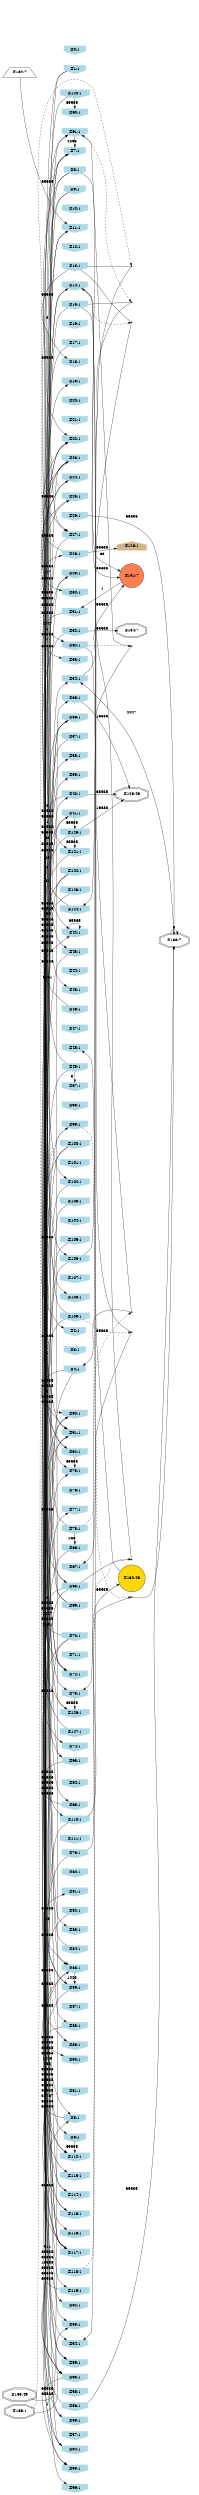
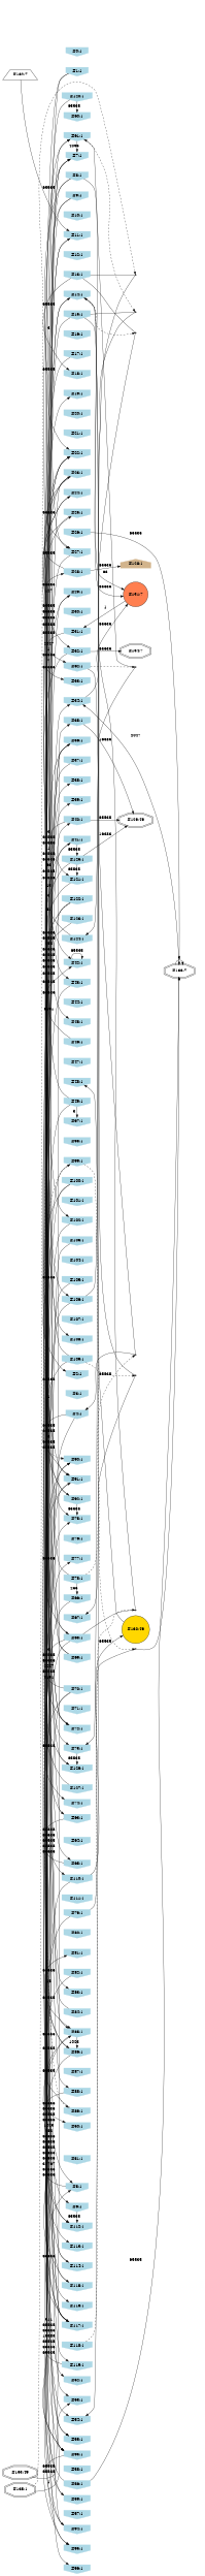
  digraph {
    rankdir=LR
    node [shape=invhouse style=filled color=lightblue]
    rankInputs [shape=circle style=invisible color=""]
    n2 [label="#0:1"]
    n3 [label="#1:1"]
    n4 [label="#2:1"]
    n5 [label="#3:1"]
    n6 [label="#4:1"]
    n7 [label="#5:1"]
    n8 [label="#6:1"]
    n9 [label="#7:1"]
    n10 [label="#8:1"]
    n11 [label="#9:1"]
    n12 [label="#10:1"]
    n13 [label="#11:1"]
    n14 [label="#12:1"]
    n15 [label="#13:1"]
    n16 [label="#14:1"]
    n17 [label="#15:1"]
    n18 [label="#16:1"]
    n19 [label="#17:1"]
    n20 [label="#18:1"]
    n21 [label="#19:1"]
    n22 [label="#20:1"]
    n23 [label="#21:1"]
    n24 [label="#22:1"]
    n25 [label="#23:1"]
    n26 [label="#24:1"]
    n27 [label="#25:1"]
    n28 [label="#26:1"]
    n29 [label="#27:1"]
    n30 [label="#28:1"]
    n31 [label="#29:1"]
    n32 [label="#30:1"]
    n33 [label="#31:1"]
    n34 [label="#32:1"]
    n35 [label="#33:1"]
    n36 [label="#34:1"]
    n37 [label="#35:1"]
    n38 [label="#36:1"]
    n39 [label="#37:1"]
    n40 [label="#38:1"]
    n41 [label="#39:1"]
    n42 [label="#40:1"]
    n43 [label="#41:1"]
    n44 [label="#42:1"]
    n45 [label="#43:1"]
    n46 [label="#44:1"]
    n47 [label="#45:1"]
    n48 [label="#46:1"]
    n49 [label="#47:1"]
    n50 [label="#48:1"]
    n51 [label="#49:1"]
    n52 [label="#50:1"]
    n53 [label="#51:1"]
    n54 [label="#52:1"]
    n55 [label="#53:1"]
    n56 [label="#54:1"]
    n57 [label="#55:1"]
    n58 [label="#56:1"]
    n59 [label="#57:1"]
    n60 [label="#58:1"]
    n61 [label="#59:1"]
    n62 [label="#60:1"]
    n63 [label="#61:1"]
    n64 [label="#62:1"]
    n65 [label="#63:1"]
    n66 [label="#64:1"]
    n67 [label="#65:1"]
    n68 [label="#66:1"]
    n69 [label="#67:1"]
    n70 [label="#68:1"]
    n71 [label="#69:1"]
    n72 [label="#70:1"]
    n73 [label="#71:1"]
    n74 [label="#72:1"]
    n75 [label="#73:1"]
    n76 [label="#74:1"]
    n77 [label="#75:1"]
    n78 [label="#76:1"]
    n79 [label="#77:1"]
    n80 [label="#78:1"]
    n81 [label="#79:1"]
    n82 [label="#80:1"]
    n83 [label="#81:1"]
    n84 [label="#82:1"]
    n85 [label="#83:1"]
    n86 [label="#84:1"]
    n87 [label="#85:1"]
    n88 [label="#86:1"]
    n89 [label="#87:1"]
    n90 [label="#88:1"]
    n91 [label="#89:1"]
    n92 [label="#90:1"]
    n93 [label="#91:1"]
    n94 [label="#92:1"]
    n95 [label="#93:1"]
    n96 [label="#94:1"]
    n97 [label="#95:1"]
    n98 [label="#96:1"]
    n99 [label="#97:1"]
    n100 [label="#98:1"]
    n101 [label="#99:1"]
    n102 [label="#100:1"]
    n103 [label="#101:1"]
    n104 [label="#102:1"]
    n105 [label="#103:1"]
    n106 [label="#104:1"]
    n107 [label="#105:1"]
    n108 [label="#106:1"]
    n109 [label="#107:1"]
    n110 [label="#108:1"]
    n111 [label="#109:1"]
    n112 [label="#110:1"]
    n113 [label="#111:1"]
    n114 [label="#112:1"]
    n115 [label="#113:1"]
    n116 [label="#114:1"]
    n117 [label="#115:1"]
    n118 [label="#116:1"]
    n119 [label="#117:1"]
    n120 [label="#118:1"]
    n121 [label="#119:1"]
    n122 [label="#120:1"]
    n123 [label="#121:1"]
    n124 [label="#122:1"]
    n125 [label="#123:1"]
    n126 [label="#124:1"]
    n127 [label="#125:1"]
    n128 [label="#126:1"]
    n129 [label="#127:1"]
    rankOutputs [shape=circle style=invisible color=""]
    n131 [color=tan label="#128:1" shape=house]
    n132 [fillcolor=coral label="#131:7" shape=circle color=""]
    140 [shape=point style="" color=""]
    144 [shape=point style="" color=""]
    139 [shape=point style="" color=""]
    145 [shape=point style="" color=""]
    n137 [label="#136:7" shape=doubleoctagon style="" color=""]
    n138 [label="#134:7" shape=doubleoctagon style="" color=""]
    n139 [label="#129:49" shape=doubleoctagon style="" color=""]
    138 [shape=point style="" color=""]
    141 [shape=point style="" color=""]
    142 [shape=point style="" color=""]
    143 [shape=point style="" color=""]
    n144 [fillcolor=gold label="#130:49" shape=circle color=""]
    n145 [label="#132:7" shape=trapezium style="" color=""]
    n146 [label="#133:49" shape=doubleoctagon style="" color=""]
    n147 [label="#135:1" shape=doubleoctagon style="" color=""]
    subgraph sub_1 {
      rank=same
      rankInputs
      n2
      n3
      n4
      n5
      n6
      n7
      n8
      n9
      n10
      n11
      n12
      n13
      n14
      n15
      n16
      n17
      n18
      n19
      n20
      n21
      n22
      n23
      n24
      n25
      n26
      n27
      n28
      n29
      n30
      n31
      n32
      n33
      n34
      n35
      n36
      n37
      n38
      n39
      n40
      n41
      n42
      n43
      n44
      n45
      n46
      n47
      n48
      n49
      n50
      n51
      n52
      n53
      n54
      n55
      n56
      n57
      n58
      n59
      n60
      n61
      n62
      n63
      n64
      n65
      n66
      n67
      n68
      n69
      n70
      n71
      n72
      n73
      n74
      n75
      n76
      n77
      n78
      n79
      n80
      n81
      n82
      n83
      n84
      n85
      n86
      n87
      n88
      n89
      n90
      n91
      n92
      n93
      n94
      n95
      n96
      n97
      n98
      n99
      n100
      n101
      n102
      n103
      n104
      n105
      n106
      n107
      n108
      n109
      n110
      n111
      n112
      n113
      n114
      n115
      n116
      n117
      n118
      n119
      n120
      n121
      n122
      n123
      n124
      n125
      n126
      n127
      n128
      n129
    }
    subgraph sub_2 {
      rank=same
      rankOutputs
      n131
    }
    rankInputs -> n2 [style=invis]
    rankInputs -> rankOutputs [color=invis]
    n2 -> n3 [style=invis]
    n3 -> n4 [style=invis]
    n3 -> n87 [label=65535]
    n3 -> n96 [label=65535]
    n4 -> n5 [style=invis]
    n5 -> n6 [style=invis]
    n6 -> n7 [style=invis]
    n6 -> n88 [label=15]
    n6 -> n93 [label=65535]
    n7 -> n8 [style=invis]
    n7 -> n38 [label=65535]
    n8 -> n9 [style=invis]
    n8 -> n114 [label=65535]
    n9 -> n10 [style=invis]
    n9 -> n123 [label=1]
    n10 -> n11 [style=invis]
    n10 -> n24 [label=65535]
    n10 -> n108 [label=15]
    n10 -> n132 [label=63]
    n11 -> n12 [style=invis]
    n11 -> n29 [label=3]
    n11 -> n44 [label=1]
    n12 -> n13 [style=invis]
    n13 -> n14 [style=invis]
    n13 -> n90 [label=65535]
    n14 -> n15 [style=invis]
    n15 -> n16 [style=invis]
    n15 -> n20 [label=65535]
    n15 -> 140 [dir=none]
    n15 -> 144 [dir=none]
    n16 -> n17 [style=invis]
    n16 -> n55 [label=65535]
    n16 -> n132 [label=65535]
    n16 -> 144 [style=dashed]
    n17 -> n18 [style=invis]
    n17 -> n95 [label=65535]
    n17 -> 139 [dir=none]
    n17 -> 145 [dir=none]
    n18 -> n19 [style=invis]
    n19 -> n20 [style=invis]
    n19 -> n85 [label=65535]
    n20 -> n21 [style=invis]
    n21 -> n22 [style=invis]
    n22 -> n23 [style=invis]
    n23 -> n24 [style=invis]
    n24 -> n25 [style=invis]
-   n24 -> n32 [label=65535]
+   n24 -> n34 [label=65535]
    n25 -> n26 [style=invis]
    n25 -> n29 [label=65535]
    n25 -> n45 [label=65535]
    n25 -> n98 [label=65535]
    n26 -> n27 [style=invis]
    n26 -> n121 [label=65535]
    n27 -> n28 [style=invis]
    n27 -> n35 [label=65535]
    n28 -> n29 [style=invis]
    n28 -> n137 [label=65535]
    n29 -> n30 [style=invis]
    n29 -> n57 [label=65535]
    n30 -> n27 [label=65535]
    n30 -> n31 [style=invis]
    n30 -> n131 [label=65535]
    n31 -> n32 [style=invis]
    n31 -> n77 [label=65535]
    n32 -> n33 [style=invis]
    n33 -> n34 [style=invis]
    n33 -> n64 [label=2047]
    n34 -> n35 [style=invis]
    n34 -> n104 [label=65535]
    n34 -> n138 [label=65535]
    n35 -> n36 [style=invis]
    n36 -> n37 [style=invis]
    n36 -> n132 [label=65535]
    n37 -> n38 [style=invis]
    n37 -> n139 [label=16383]
    n38 -> n39 [style=invis]
    n38 -> n47 [label=3]
    n38 -> n119 [label=65535]
    n39 -> n40 [style=invis]
    n39 -> n128 [label=2047]
    n40 -> n41 [style=invis]
    n41 -> n42 [style=invis]
    n42 -> n43 [style=invis]
    n42 -> n70 [label=3]
    n42 -> n139 [label=65535]
    n43 -> n44 [style=invis]
    n43 -> n116 [label=65535]
    n43 -> n127 [label=65535]
    n44 -> n44 [label=65535]
    n44 -> n45 [style=invis]
    n45 -> n46 [style=invis]
    n45 -> n114 [label=65535]
    n46 -> n47 [style=invis]
    n47 -> n48 [style=invis]
    n48 -> n24 [label=8191]
    n48 -> n49 [style=invis]
    n49 -> n50 [style=invis]
    n50 -> n51 [style=invis]
    n51 -> n9 [label=65535]
    n51 -> n52 [style=invis]
    n51 -> n75 [label=65535]
    n51 -> n99 [label=3]
    n52 -> n53 [style=invis]
    n53 -> n54 [style=invis]
    n54 -> n55 [style=invis]
    n55 -> n56 [style=invis]
    n56 -> n57 [style=invis]
    n57 -> n58 [style=invis]
    n58 -> n59 [style=invis]
    n58 -> n92 [label=16383]
    n58 -> n137 [label=65535]
    n59 -> n60 [style=invis]
    n60 -> n61 [style=invis]
    n61 -> n62 [style=invis]
    n61 -> n101 [label=65535]
    n62 -> n63 [style=invis]
    n63 -> n9 [label=4095]
    n63 -> n64 [style=invis]
    n63 -> 139 [style=dashed]
    n64 -> n65 [style=invis]
    n64 -> 138 [dir=none]
    n64 -> 141 [style=dashed]
    n65 -> n21 [label=65535]
    n65 -> n66 [style=invis]
    n65 -> n112 [label=65535]
    n66 -> n67 [style=invis]
    n67 -> n63 [label=65535]
    n67 -> n68 [style=invis]
    n68 -> n57 [label=65535]
    n68 -> n69 [style=invis]
    n69 -> n70 [style=invis]
    n70 -> n65 [label=3]
    n70 -> n71 [style=invis]
    n70 -> n93 [label=65535]
    n70 -> n95 [label=255]
    n70 -> 142 [dir=none]
    n71 -> n9 [label=7]
    n71 -> n44 [label=65535]
    n71 -> n72 [style=invis]
    n72 -> n73 [style=invis]
    n72 -> n76 [label=65535]
    n72 -> n79 [label=8191]
    n72 -> n95 [label=65535]
    n73 -> n74 [style=invis]
    n74 -> n41 [label=65535]
    n74 -> n75 [style=invis]
    n75 -> n76 [style=invis]
    n75 -> n128 [label=65535]
    n76 -> n77 [style=invis]
    n77 -> n78 [style=invis]
    n78 -> n79 [style=invis]
    n79 -> n80 [style=invis]
    n80 -> n24 [label=65535]
    n80 -> n68 [label=255]
    n80 -> n81 [style=invis]
    n80 -> 145 [style=dashed]
    n81 -> n54 [label=1023]
    n81 -> n82 [style=invis]
    n81 -> 143 [dir=none]
    n82 -> n83 [style=invis]
    n83 -> n84 [style=invis]
    n84 -> n7 [label=65535]
    n84 -> n85 [style=invis]
    n85 -> n86 [style=invis]
    n86 -> n30 [label=65535]
    n86 -> n87 [style=invis]
    n87 -> n88 [style=invis]
    n87 -> n88 [label=1023]
    n87 -> n115 [label=65535]
    n88 -> n56 [label=65535]
    n88 -> n83 [label=65535]
    n88 -> n89 [style=invis]
    n89 -> n90 [style=invis]
    n90 -> n52 [label=65535]
    n90 -> n91 [style=invis]
    n91 -> n87 [label=65535]
    n91 -> n92 [style=invis]
    n92 -> n93 [style=invis]
    n93 -> n94 [style=invis]
    n93 -> n118 [label=32767]
    n94 -> n40 [label=1]
    n94 -> n77 [label=65535]
    n94 -> n95 [style=invis]
    n95 -> n96 [style=invis]
    n95 -> n97 [label=65535]
    n96 -> n31 [label=65535]
    n96 -> n42 [label=65535]
    n96 -> n97 [style=invis]
    n97 -> n98 [style=invis]
    n98 -> n99 [style=invis]
    n99 -> n100 [style=invis]
    n100 -> n101 [style=invis]
    n101 -> n92 [label=65535 style=dashed]
    n101 -> n102 [style=invis]
    n101 -> 143 [style=dashed]
    n102 -> n4 [label=65535]
    n102 -> n103 [style=invis]
    n102 -> n117 [label=65535]
    n103 -> n104 [style=invis]
    n104 -> n105 [style=invis]
    n104 -> n119 [label=65535]
    n105 -> n97 [label=511]
    n105 -> n106 [style=invis]
    n106 -> n107 [style=invis]
    n107 -> n87 [label=65535]
    n107 -> n108 [style=invis]
    n108 -> n61 [label=65535]
    n108 -> n109 [style=invis]
    n108 -> 141 [dir=none]
    n109 -> n110 [style=invis]
    n110 -> n111 [style=invis]
    n111 -> n25 [label=65535]
    n111 -> n94 [label=3]
    n111 -> n112 [style=invis]
    n111 -> 138 [style=dashed]
    n112 -> n113 [style=invis]
    n112 -> n114 [label=65535]
    n112 -> n144 [label=65535]
    n113 -> n114 [style=invis]
    n114 -> n115 [style=invis]
    n115 -> n116 [style=invis]
    n116 -> n16 [label=255]
    n116 -> n117 [style=invis]
    n117 -> n36 [label=65535]
    n117 -> n118 [style=invis]
    n118 -> n119 [style=invis]
    n119 -> n7 [label=65535]
    n119 -> n26 [label=65535]
    n119 -> n63 [label=127]
    n119 -> n120 [style=invis]
    n120 -> n121 [style=invis]
    n120 -> 142 [style=dashed]
    n121 -> n77 [label=65535]
    n121 -> n122 [style=invis]
    n122 -> n62 [label=65535]
    n122 -> n74 [label=65535]
    n122 -> n123 [style=invis]
    n123 -> n93 [label=65535]
    n123 -> n124 [style=invis]
    n124 -> n8 [label=65535]
    n124 -> n91 [label=65535 style=dashed]
    n124 -> n110 [label=65535]
    n124 -> n125 [style=invis]
    n125 -> n74 [label=65535]
    n125 -> n126 [style=invis]
    n126 -> n43 [label=31]
    n126 -> n127 [style=invis]
    n127 -> n67 [label=65535]
    n127 -> n123 [label=65535]
    n127 -> n128 [style=invis]
    n127 -> n139 [label=16383]
    n128 -> n13 [label=63]
    n128 -> n129 [style=invis]
    n129 -> n92 [label=65535]
    rankOutputs -> n131 [style=invis]
    n132 -> n33 [label=1]
    140 -> n75
    144 -> n56
    139 -> n126
    145 -> n6
    n137 -> n36 [label=2047]
    n137 -> n137 [label=3]
    138 -> n69
    141 -> n63
    142 -> n16
    143 -> n137
    n144 -> n50 [label=65535]
    n145 -> n13 [label=65535]
    n146 -> n37 [label=65535]
    n147 -> n55 [label=1]
    n147 -> 140 [style=dashed]
  }
